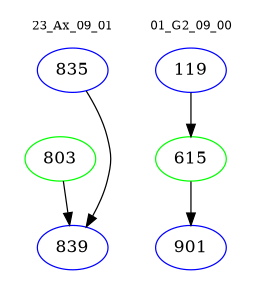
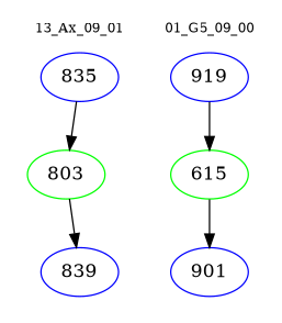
  digraph {
    node [color=blue]
    edge [color=black]
    n1 [label=835]
    n2 [color=green label=803]
    n3 [label=839]
-   n4 [label=119]
+   n4 [label=919]
    n5 [color=green label=615]
    n6 [label=901]
    subgraph cluster_1 {
      color=white
      fontsize=10
-     label="23_Ax_09_01"
+     label="13_Ax_09_01"
      n1
      n2
      n3
    }
    subgraph cluster_2 {
      color=white
      fontsize=10
-     label="01_G2_09_00"
+     label="01_G5_09_00"
      n4
      n5
      n6
    }
-   n1 -> n3
+   n1 -> n2
    n2 -> n3
    n4 -> n5
    n5 -> n6
  }
